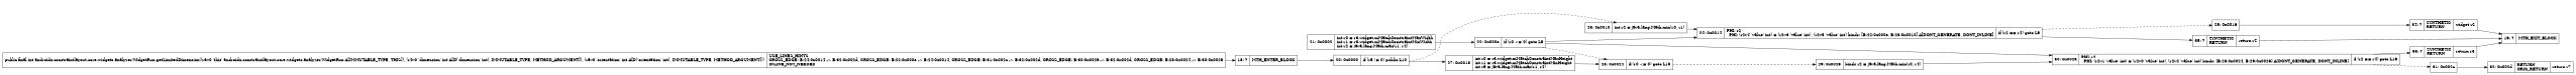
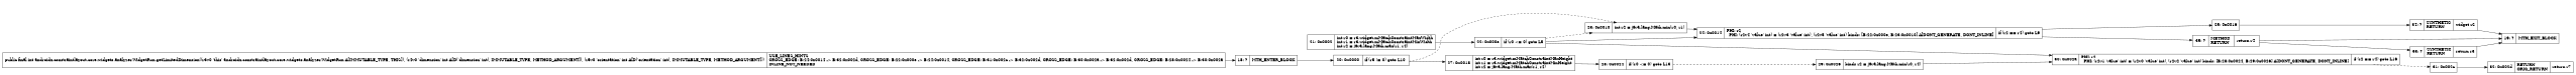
  digraph {
    rankdir=LR
    node [shape=record]
    n1 [label="{18\:\ ?|MTH_ENTER_BLOCK\l}"]
-   n2 [label="{20\:\ 0x0000|if (r5 != 0) public L10\l}"]
-   n3 [label="{27\:\ 0x0018|int r0 = r3.widget.mMatchConstraintMaxHeight\lint r1 = r3.widget.mMatchConstraintMinHeight\lint r9 = java.lang.Math.max(r1, r4)\l}"]
+   n2 [label="{20\:\ 0x0000|if (r5 != 0) goto L10\l}"]
+   n3 [label="{27\:\ 0x0018|int r0 = r3.widget.mMatchConstraintMaxHeight\lint r1 = r3.widget.mMatchConstraintMinHeight\lint r2 = java.lang.Math.max(r1, r4)\l}"]
    n4 [label="{23\:\ 0x0010|int r2 = java.lang.Math.min(r0, r1)\l}"]
    n5 [label="{21\:\ 0x0002|int r0 = r3.widget.mMatchConstraintMaxWidth\lint r1 = r3.widget.mMatchConstraintMinWidth\lint r2 = java.lang.Math.max(r1, r4)\l}"]
    n6 [label="{22\:\ 0x000e|if (r0 \<= 0) goto L5\l}"]
    n7 [label="{28\:\ 0x0024|if (r0 \<= 0) goto L13\l}"]
    n8 [label="{24\:\ 0x0014|PHI: r2 \l  PHI: (r2v4 'value' int) = (r2v3 'value' int), (r2v5 'value' int) binds: [B:22:0x000e, B:23:0x0010] A[DONT_GENERATE, DONT_INLINE]\l|if (r2 == r4) goto L9\l}"]
    n9 [label="{30\:\ 0x002a|PHI: r2 \l  PHI: (r2v1 'value' int) = (r2v0 'value' int), (r2v2 'value' int) binds: [B:28:0x0024, B:29:0x0026] A[DONT_GENERATE, DONT_INLINE]\l|if (r2 == r4) goto L16\l}"]
    n10 [label="{25\:\ 0x0016}"]
-   n11 [label="{35\:\ ?|SYNTHETIC\lRETURN\l|return r4\l}"]
+   n11 [label="{35\:\ ?|METHOD\lRETURN\l|return r4\l}"]
    n12 [label="{34\:\ ?|SYNTHETIC\lRETURN\l|widget r2\l}"]
    n13 [label="{19\:\ ?|MTH_EXIT_BLOCK\l}"]
    n14 [label="{29\:\ 0x0026|binds r2 = java.lang.Math.min(r0, r4)\l}"]
    n15 [label="{31\:\ 0x002c}"]
    n16 [label="{33\:\ ?|SYNTHETIC\lRETURN\l|return r3\l}"]
    n17 [label="{32\:\ 0x002d|RETURN\lORIG_RETURN\l|return r7\l}"]
    n18 [label="{public final int androidx.constraintlayout.core.widgets.analyzer.WidgetRun.getLimitedDimension((r3v0 'this' androidx.constraintlayout.core.widgets.analyzer.WidgetRun A[IMMUTABLE_TYPE, THIS]), (r4v0 'dimension' int A[D('dimension' int), IMMUTABLE_TYPE, METHOD_ARGUMENT]), (r5v0 'orientation' int A[D('orientation' int), IMMUTABLE_TYPE, METHOD_ARGUMENT]))  | USE_LINES_HINTS\lCROSS_EDGE: B:24:0x0014 \-\> B:32:0x002d, CROSS_EDGE: B:22:0x000e \-\> B:24:0x0014, CROSS_EDGE: B:31:0x002c \-\> B:32:0x002d, CROSS_EDGE: B:30:0x002a \-\> B:32:0x002d, CROSS_EDGE: B:28:0x0024 \-\> B:30:0x002a\lINLINE_NOT_NEEDED\l}"]
    n1 -> n2
    n2 -> n3
    n2 -> n4 [style=dashed]
    n3 -> n7
    n4 -> n8
    n5 -> n6
-   n6 -> n7 [style=dashed]
+   n6 -> n4 [style=dashed]
    n6 -> n8
    n6 -> n9
    n7 -> n14 [style=dashed]
-   n8 -> n10 [style=dashed]
+   n8 -> n10 [style=solid]
    n8 -> n11
    n9 -> n15 [style=dashed]
-   n9 -> n16
+   n11 -> n16
    n10 -> n12
    n11 -> n13
    n12 -> n13
    n14 -> n9
    n15 -> n17
    n16 -> n13
    n18 -> n1
  }
